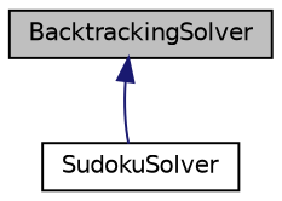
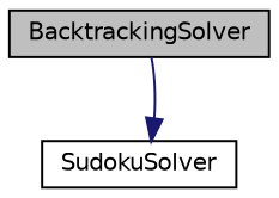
  digraph {
    node [color=black fontname=Helvetica fontsize=10 shape=record style=filled]
    n1 [fillcolor=grey75 fontcolor=black height=0.2 label=BacktrackingSolver width=0.4]
    n2 [fillcolor=white height=0.2 label=SudokuSolver width=0.4]
-   n1 -> n2 [color=midnightblue dir=back fontname=Helvetica fontsize=10 labelfontname=Helvetica labelfontsize=10 style=solid]
+   n2 -> n1 [color=midnightblue dir=back fontname=Helvetica fontsize=10 labelfontname=Helvetica labelfontsize=10 style=solid]
  }
